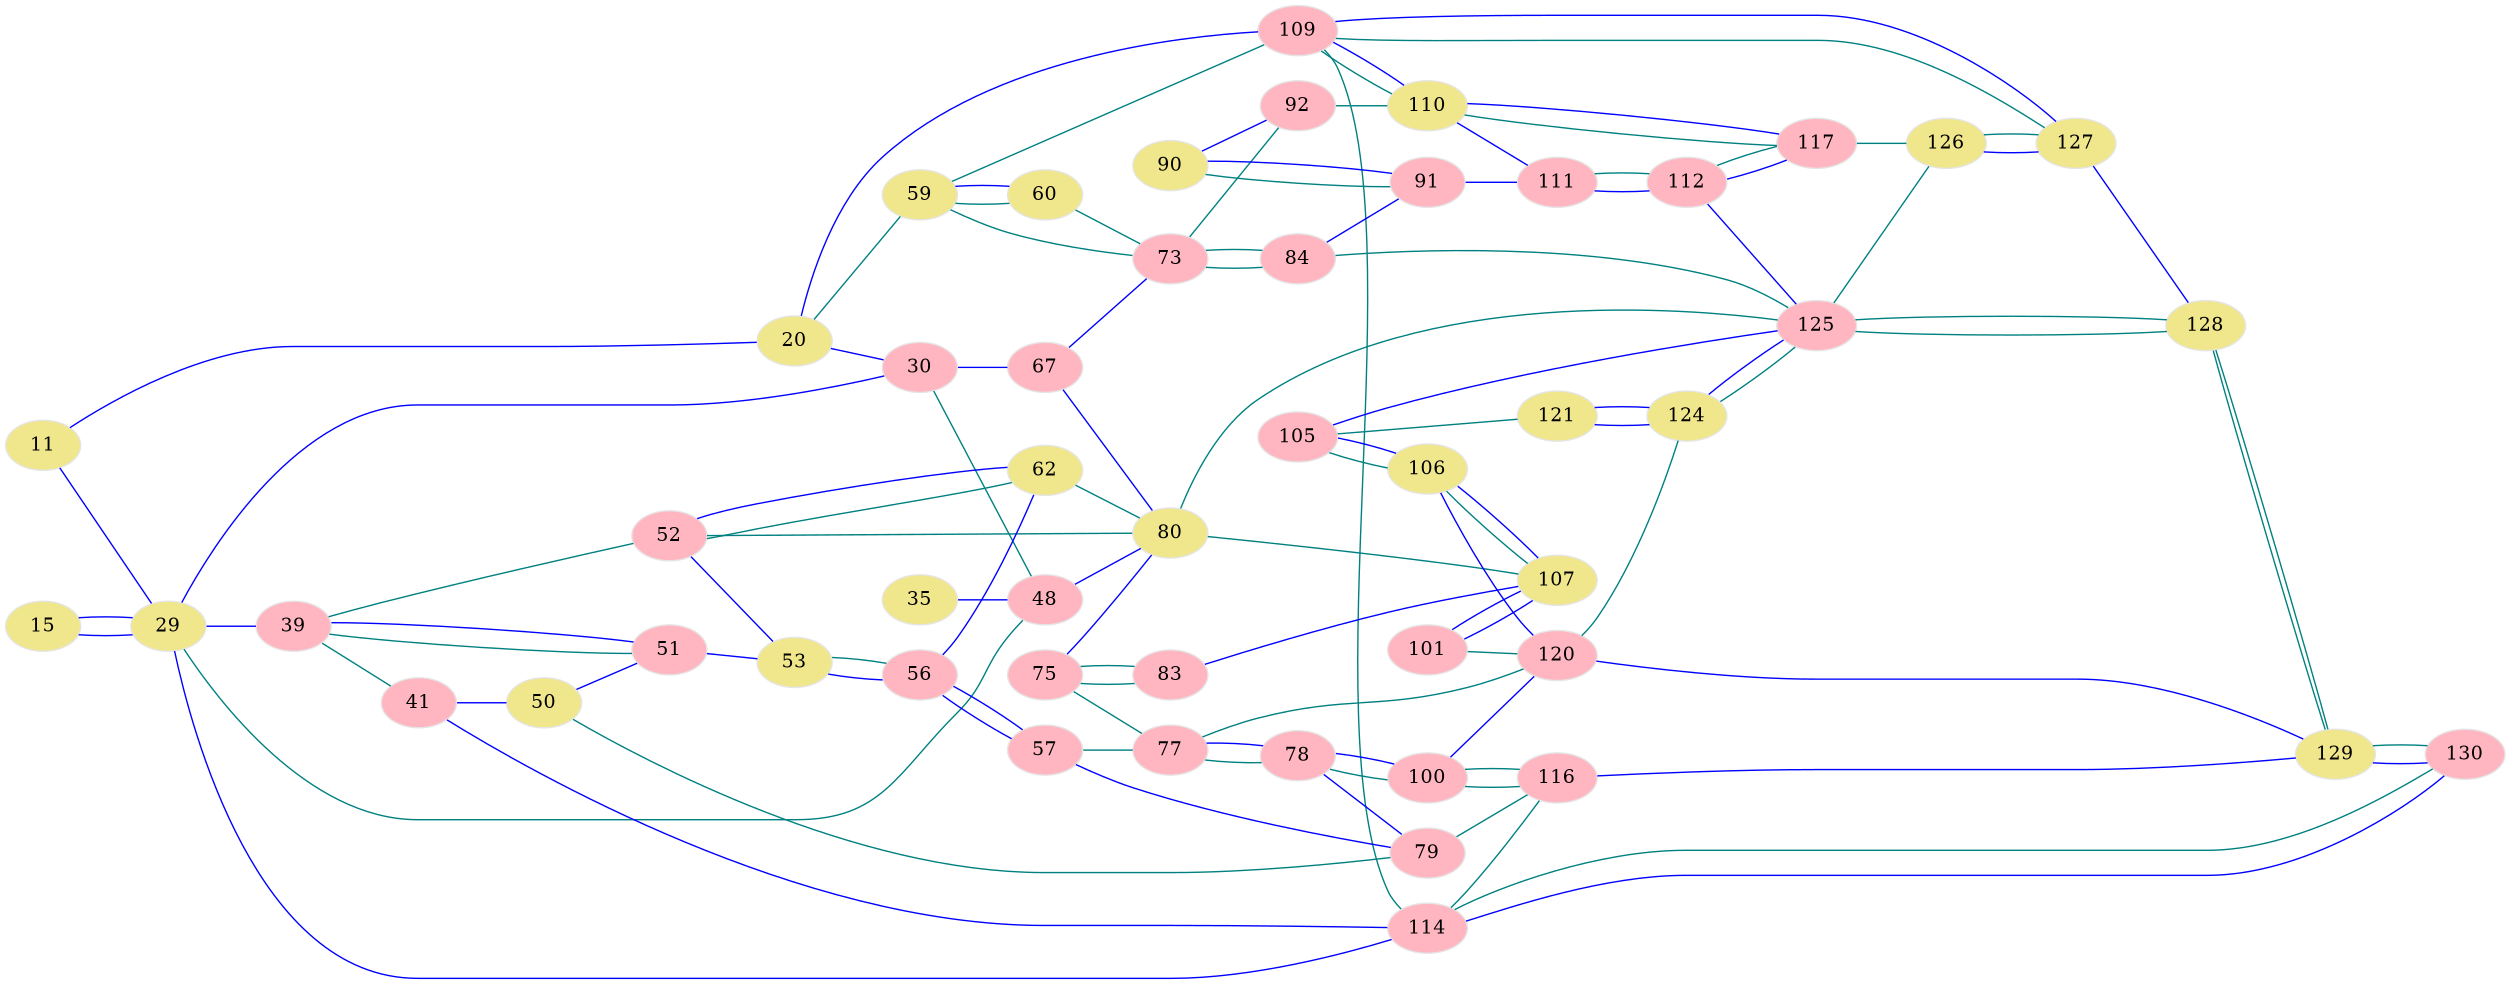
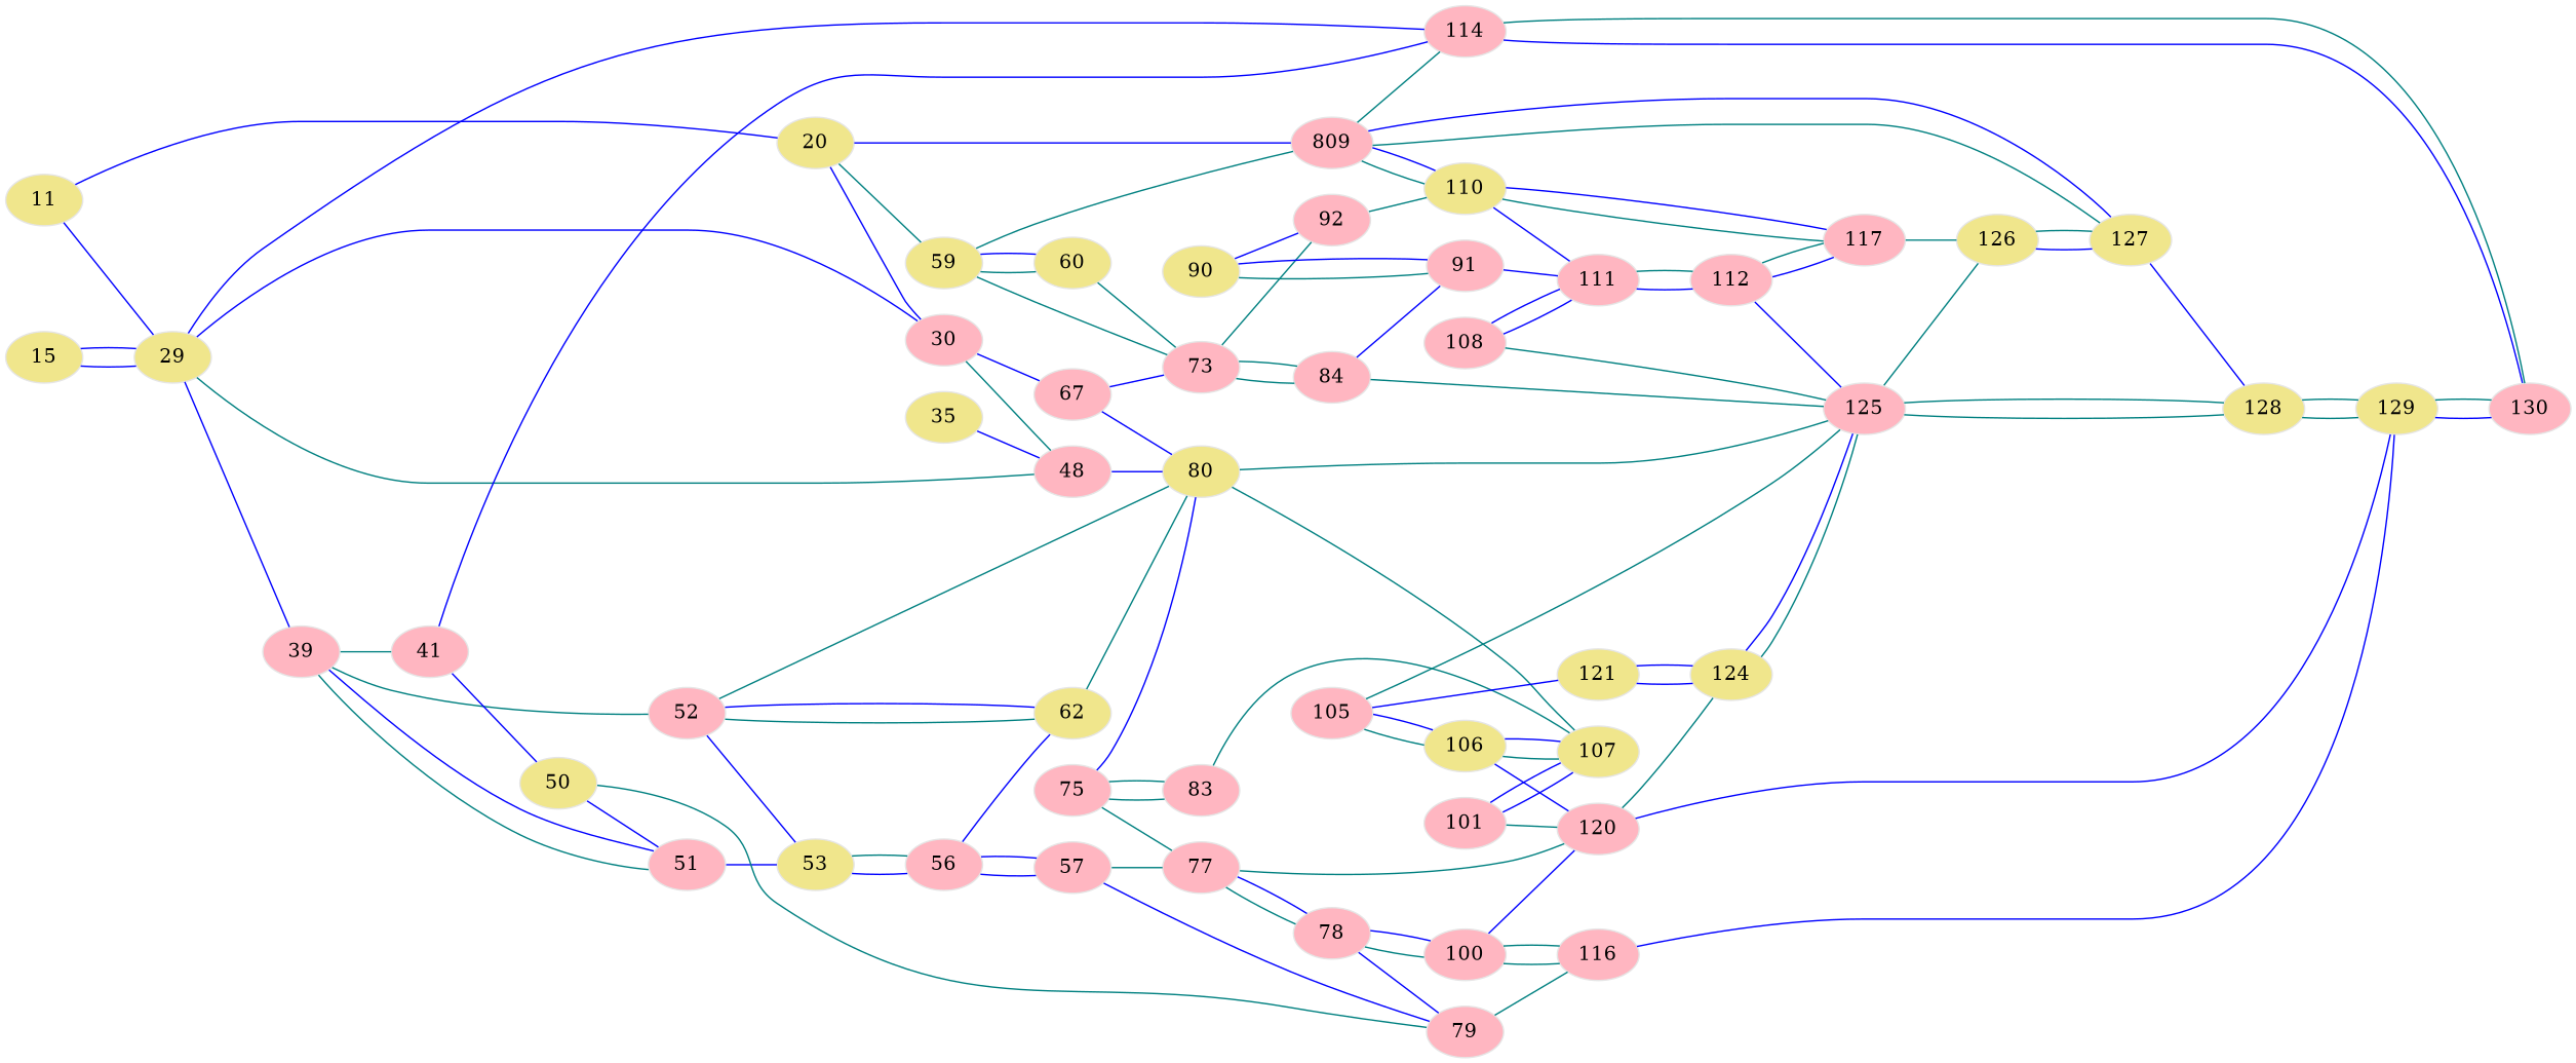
  graph {
    rankdir=LR
    node [color=gray90 fillcolor=lightpink style=filled]
    edge [color=blue]
    11 [fillcolor=khaki super="+8+1"]
    20 [fillcolor=khaki super="+13+10"]
    29 [fillcolor=khaki super="+28+27+23+14+16"]
    30 [super="+18+17"]
    59 [fillcolor=khaki super="+21+42"]
-   109 [super="+4"]
+   109 [super="+4" label=809]
    39 [super="+38+34+24+33"]
    48 [super="+45+37"]
    114 [super="+5"]
    15 [fillcolor=khaki]
    67 [super="+54"]
    60 [fillcolor=khaki]
    73 [super="+72+66+61+43"]
    110 [fillcolor=khaki super="+96+93"]
    127 [fillcolor=khaki]
    41 [super="+40"]
    51
    52 [super="+47"]
    80 [fillcolor=khaki super="+74+65+64"]
    116 [super="+113"]
    130
    35 [fillcolor=khaki]
    50 [fillcolor=khaki super="+49"]
    53 [fillcolor=khaki]
    62 [fillcolor=khaki]
    79 [super="+58"]
    107 [fillcolor=khaki super="+81+82"]
    125 [super="+104+103+102"]
    56
    57
    77 [super="+70+76"]
    78
    120 [super="+115"]
    84
    92 [super="+89"]
    91
    75 [super="+69"]
    83
    100
    129 [fillcolor=khaki super="+122+123"]
    124 [fillcolor=khaki super="+119+118"]
    126 [fillcolor=khaki]
    128 [fillcolor=khaki]
    111 [super="+94+95"]
    90 [fillcolor=khaki super="+87"]
    112
    117
    101
    105
    106 [fillcolor=khaki]
    121 [fillcolor=khaki]
+   108
    11 -- 20 [weight=2]
    11 -- 29 [weight=2]
    20 -- 30 [weight=2]
    20 -- 59 [color=teal]
    20 -- 109 [weight=2]
    29 -- 30
    29 -- 39 [weight=2]
    29 -- 48 [color=teal weight=2]
    29 -- 114
    30 -- 48 [color=teal]
    30 -- 67
    59 -- 109 [color=teal]
    59 -- 60 [color=teal weight=2]
    59 -- 60
    59 -- 73 [color=teal weight=2]
    109 -- 114 [color=teal weight=2]
    109 -- 110 [color=teal]
    109 -- 110
    109 -- 127 [color=teal]
    109 -- 127
    39 -- 41 [color=teal weight=2]
    39 -- 51 [color=teal]
    39 -- 51
    39 -- 52 [color=teal]
    48 -- 80 [weight=2]
-   114 -- 116 [color=teal]
    114 -- 130
    114 -- 130 [color=teal]
    15 -- 29 [weight=3]
    15 -- 29
    67 -- 73 [weight=2]
    67 -- 80 [weight=2]
    60 -- 73 [color=teal]
    73 -- 84 [color=teal]
    73 -- 84 [color=teal]
    73 -- 92 [color=teal]
    110 -- 111
    110 -- 117 [color=teal]
    110 -- 117
    127 -- 128
    41 -- 114
    41 -- 50 [weight=2]
    51 -- 53
    52 -- 80 [color=teal]
    52 -- 53
    52 -- 62 [color=teal]
    52 -- 62
    80 -- 107 [color=teal]
    80 -- 125 [color=teal]
    116 -- 129
    35 -- 48 [weight=3]
    50 -- 51
    50 -- 79 [color=teal]
    53 -- 56
    53 -- 56 [color=teal]
    62 -- 80 [color=teal]
    79 -- 116 [color=teal]
    125 -- 126 [color=teal]
    125 -- 128 [color=teal]
    125 -- 128 [color=teal]
    56 -- 62
    56 -- 57
    56 -- 57
    57 -- 79
    57 -- 77 [color=teal]
    77 -- 78 [color=teal]
    77 -- 78
    77 -- 120 [color=teal]
    78 -- 79
    78 -- 100 [color=teal]
    78 -- 100
    120 -- 129
    120 -- 124 [color=teal weight=2]
    84 -- 125 [color=teal]
    84 -- 91
    92 -- 110 [color=teal weight=2]
    91 -- 111
    75 -- 80
    75 -- 77 [color=teal weight=2]
    75 -- 83 [color=teal weight=2]
    75 -- 83 [color=teal]
-   83 -- 107
+   83 -- 107 [color=teal]
    100 -- 116 [color=teal]
    100 -- 116 [color=teal]
    100 -- 120
    129 -- 130 [weight=2]
    129 -- 130 [color=teal]
    124 -- 125 [color=teal]
    124 -- 125
    126 -- 127
    126 -- 127 [color=teal]
    128 -- 129 [color=teal]
    128 -- 129 [color=teal]
    111 -- 112
    111 -- 112 [color=teal]
    90 -- 92 [weight=2]
    90 -- 91 [color=teal]
    90 -- 91
    112 -- 125
    112 -- 117
    112 -- 117 [color=teal]
    117 -- 126 [color=teal]
    101 -- 107 [weight=2]
    101 -- 107
    101 -- 120 [color=teal]
-   105 -- 125
+   105 -- 125 [color=teal]
    105 -- 106 [color=teal]
    105 -- 106
-   105 -- 121 [color=teal]
+   105 -- 121
    106 -- 107 [color=teal]
    106 -- 107
    106 -- 120
    121 -- 124 [weight=2]
    121 -- 124
+   108 -- 125 [color=teal]
+   108 -- 111 [weight=2]
+   108 -- 111
  }
